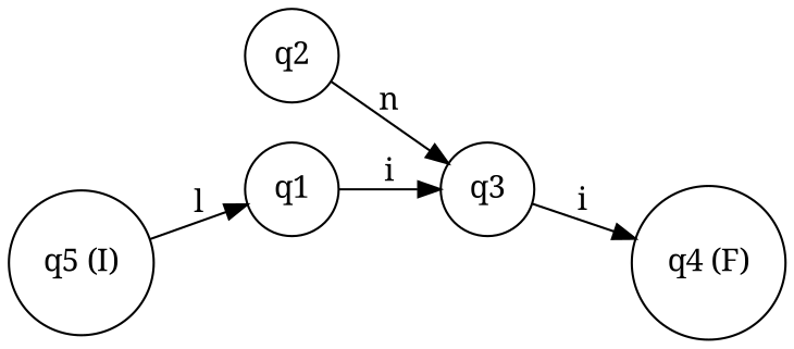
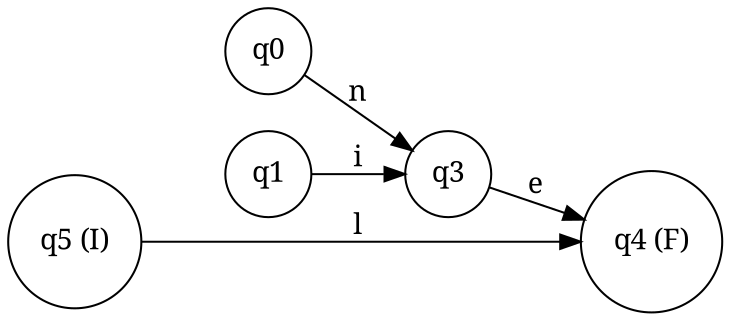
  digraph {
    fontname="Noto Serif"
    rankdir=LR
    node [fontname="Noto Serif" shape=circle]
    edge [fontname="Noto Serif"]
    n1 [label="q5 (I)"]
    n2 [label=q1]
    n3 [label=q3]
-   n4 [label=q2]
+   n4 [label=q0]
    n5 [label="q4 (F)"]
-   n1 -> n2 [label=l]
+   n1 -> n5 [label=l]
    n2 -> n3 [label=i]
-   n3 -> n5 [label=i]
+   n3 -> n5 [label=e]
    n4 -> n3 [label=n]
  }
